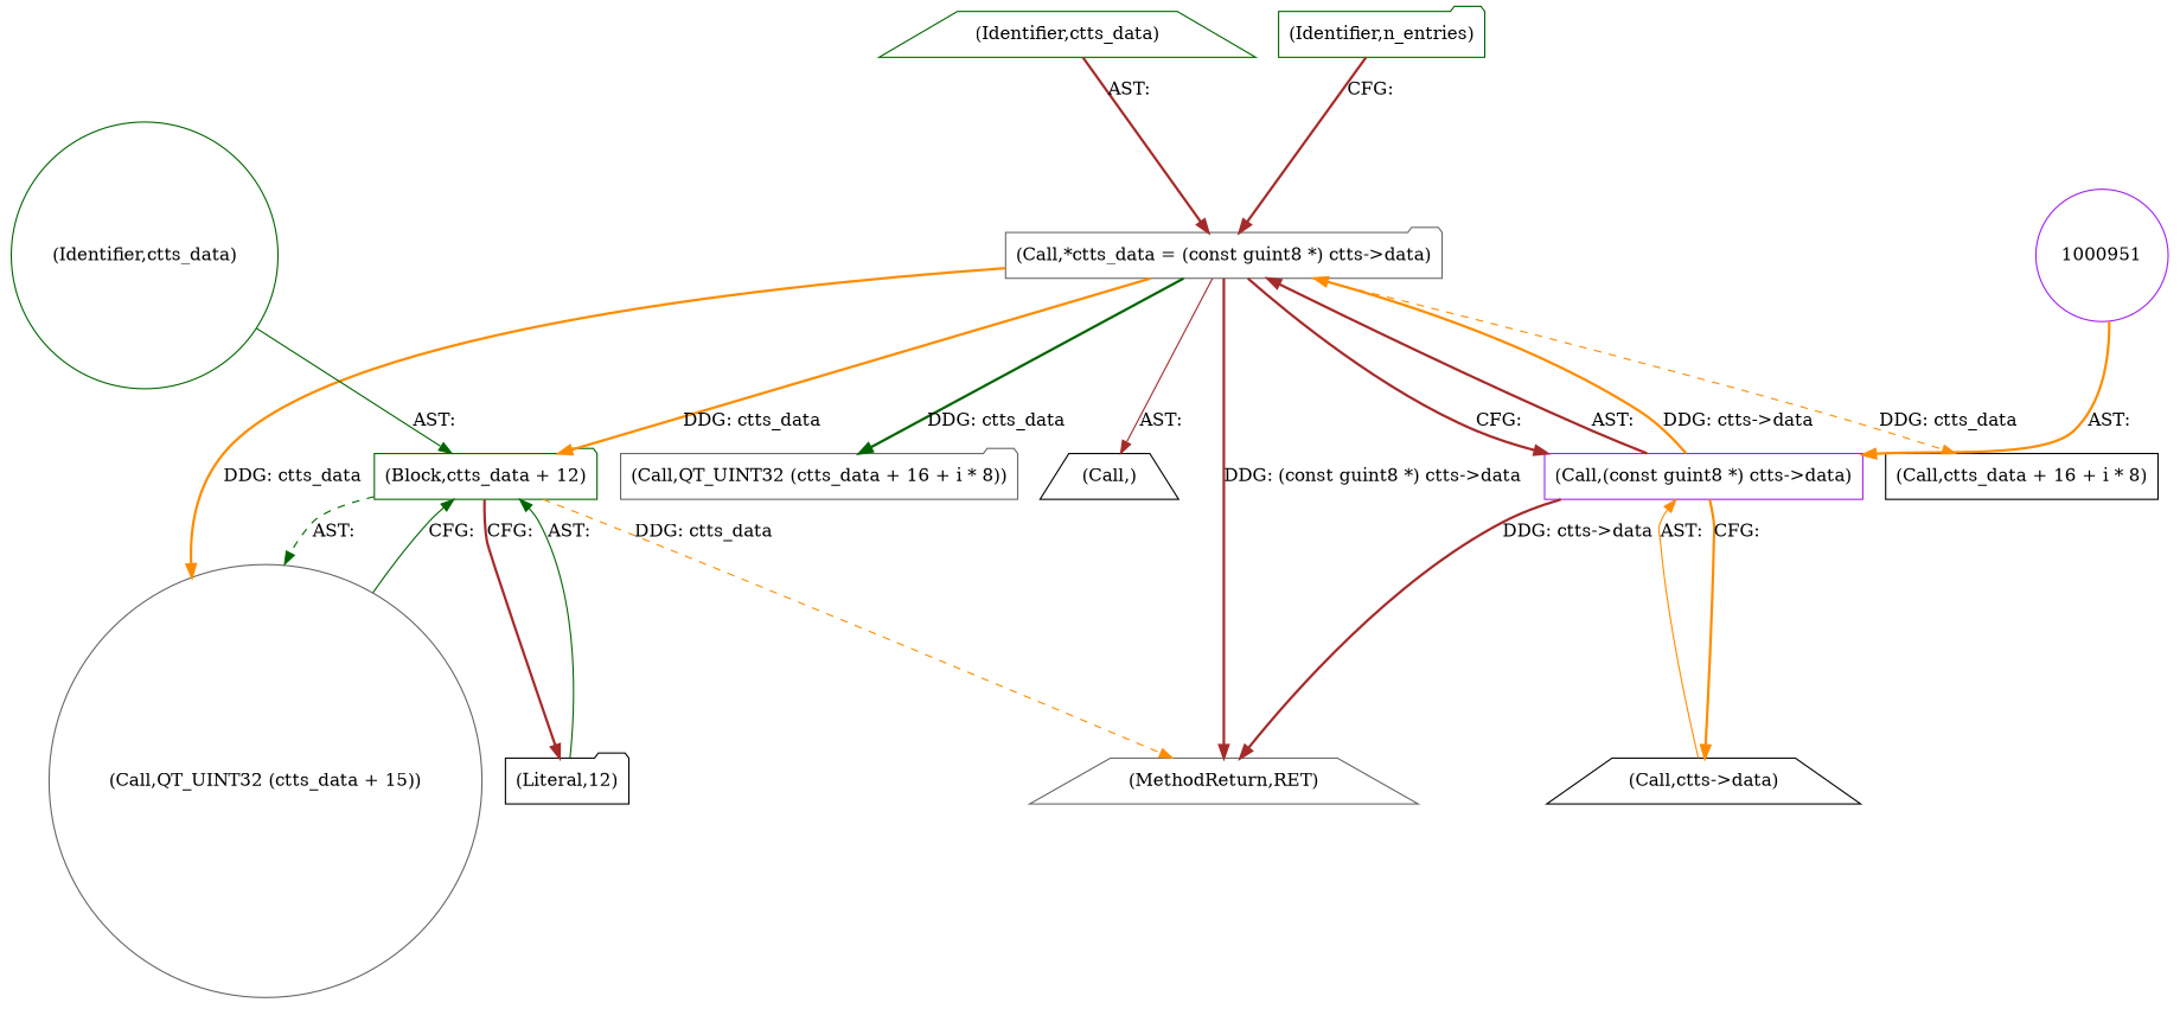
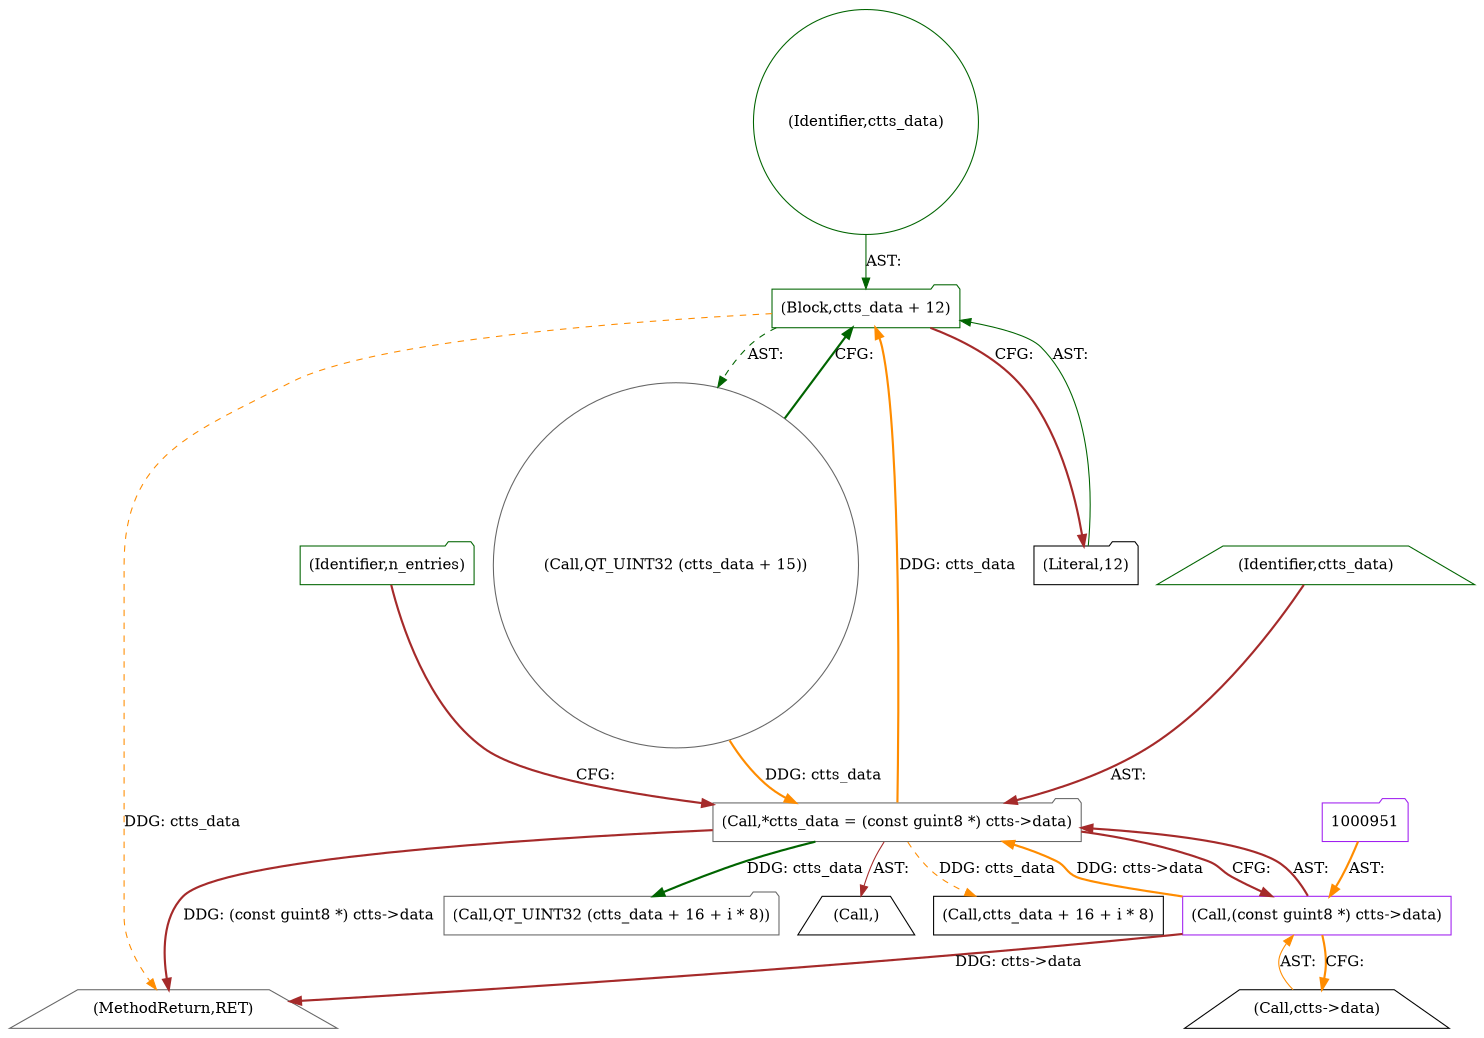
  digraph {
    node [color=darkgreen shape=folder]
    edge [color=darkorange style=bold]
    n1 [label="(Block,ctts_data + 12)"]
    n2 [color=gray40 label="(Call,QT_UINT32 (ctts_data + 15))" shape=circle]
    n3 [color=gray40 label="(MethodReturn,RET)" shape=trapezium]
    n4 [color=black label="(Literal,12)"]
    n5 [color=gray40 label="(Call,*ctts_data = (const guint8 *) ctts->data)"]
    n6 [color=purple label="(Call,(const guint8 *) ctts->data)" shape=box]
    n7 [color=gray40 label="(Call,QT_UINT32 (ctts_data + 16 + i * 8))"]
    n8 [color=black label="(Call,)" shape=trapezium]
    n9 [color=black label="(Call,ctts_data + 16 + i * 8)" shape=box]
    n10 [color=black label="(Call,ctts->data)" shape=trapezium]
    n11 [label="(Identifier,ctts_data)" shape=trapezium]
    n12 [label="(Identifier,n_entries)"]
    n13 [label="(Identifier,ctts_data)" shape=circle]
-   1000951 [color=purple shape=circle]
+   1000951 [color=purple]
    n1 -> n2 [color=darkgreen label="AST: " style=dashed]
    n1 -> n3 [label="DDG: ctts_data" style=dashed]
    n1 -> n4 [color=brown label="CFG: "]
-   n2 -> n1 [color=darkgreen label="CFG: " style=solid]
+   n2 -> n1 [color=darkgreen label="CFG: "]
    n4 -> n1 [color=darkgreen label="AST: " style=solid]
    n5 -> n1 [label="DDG: ctts_data"]
-   n5 -> n2 [label="DDG: ctts_data"]
+   n2 -> n5 [label="DDG: ctts_data"]
    n5 -> n3 [color=brown label="DDG: (const guint8 *) ctts->data"]
    n5 -> n6 [color=brown label="CFG: "]
    n5 -> n7 [color=darkgreen label="DDG: ctts_data"]
    n5 -> n8 [color=brown label="AST: " style=solid]
    n5 -> n9 [label="DDG: ctts_data" style=dashed]
    n6 -> n3 [color=brown label="DDG: ctts->data"]
    n6 -> n5 [color=brown label="AST: "]
    n6 -> n5 [label="DDG: ctts->data"]
    n6 -> n10 [label="CFG: "]
    n10 -> n6 [label="AST: " style=solid]
    n11 -> n5 [color=brown label="AST: "]
    n12 -> n5 [color=brown label="CFG: "]
    n13 -> n1 [color=darkgreen label="AST: " style=solid]
    1000951 -> n6 [label="AST: "]
  }
